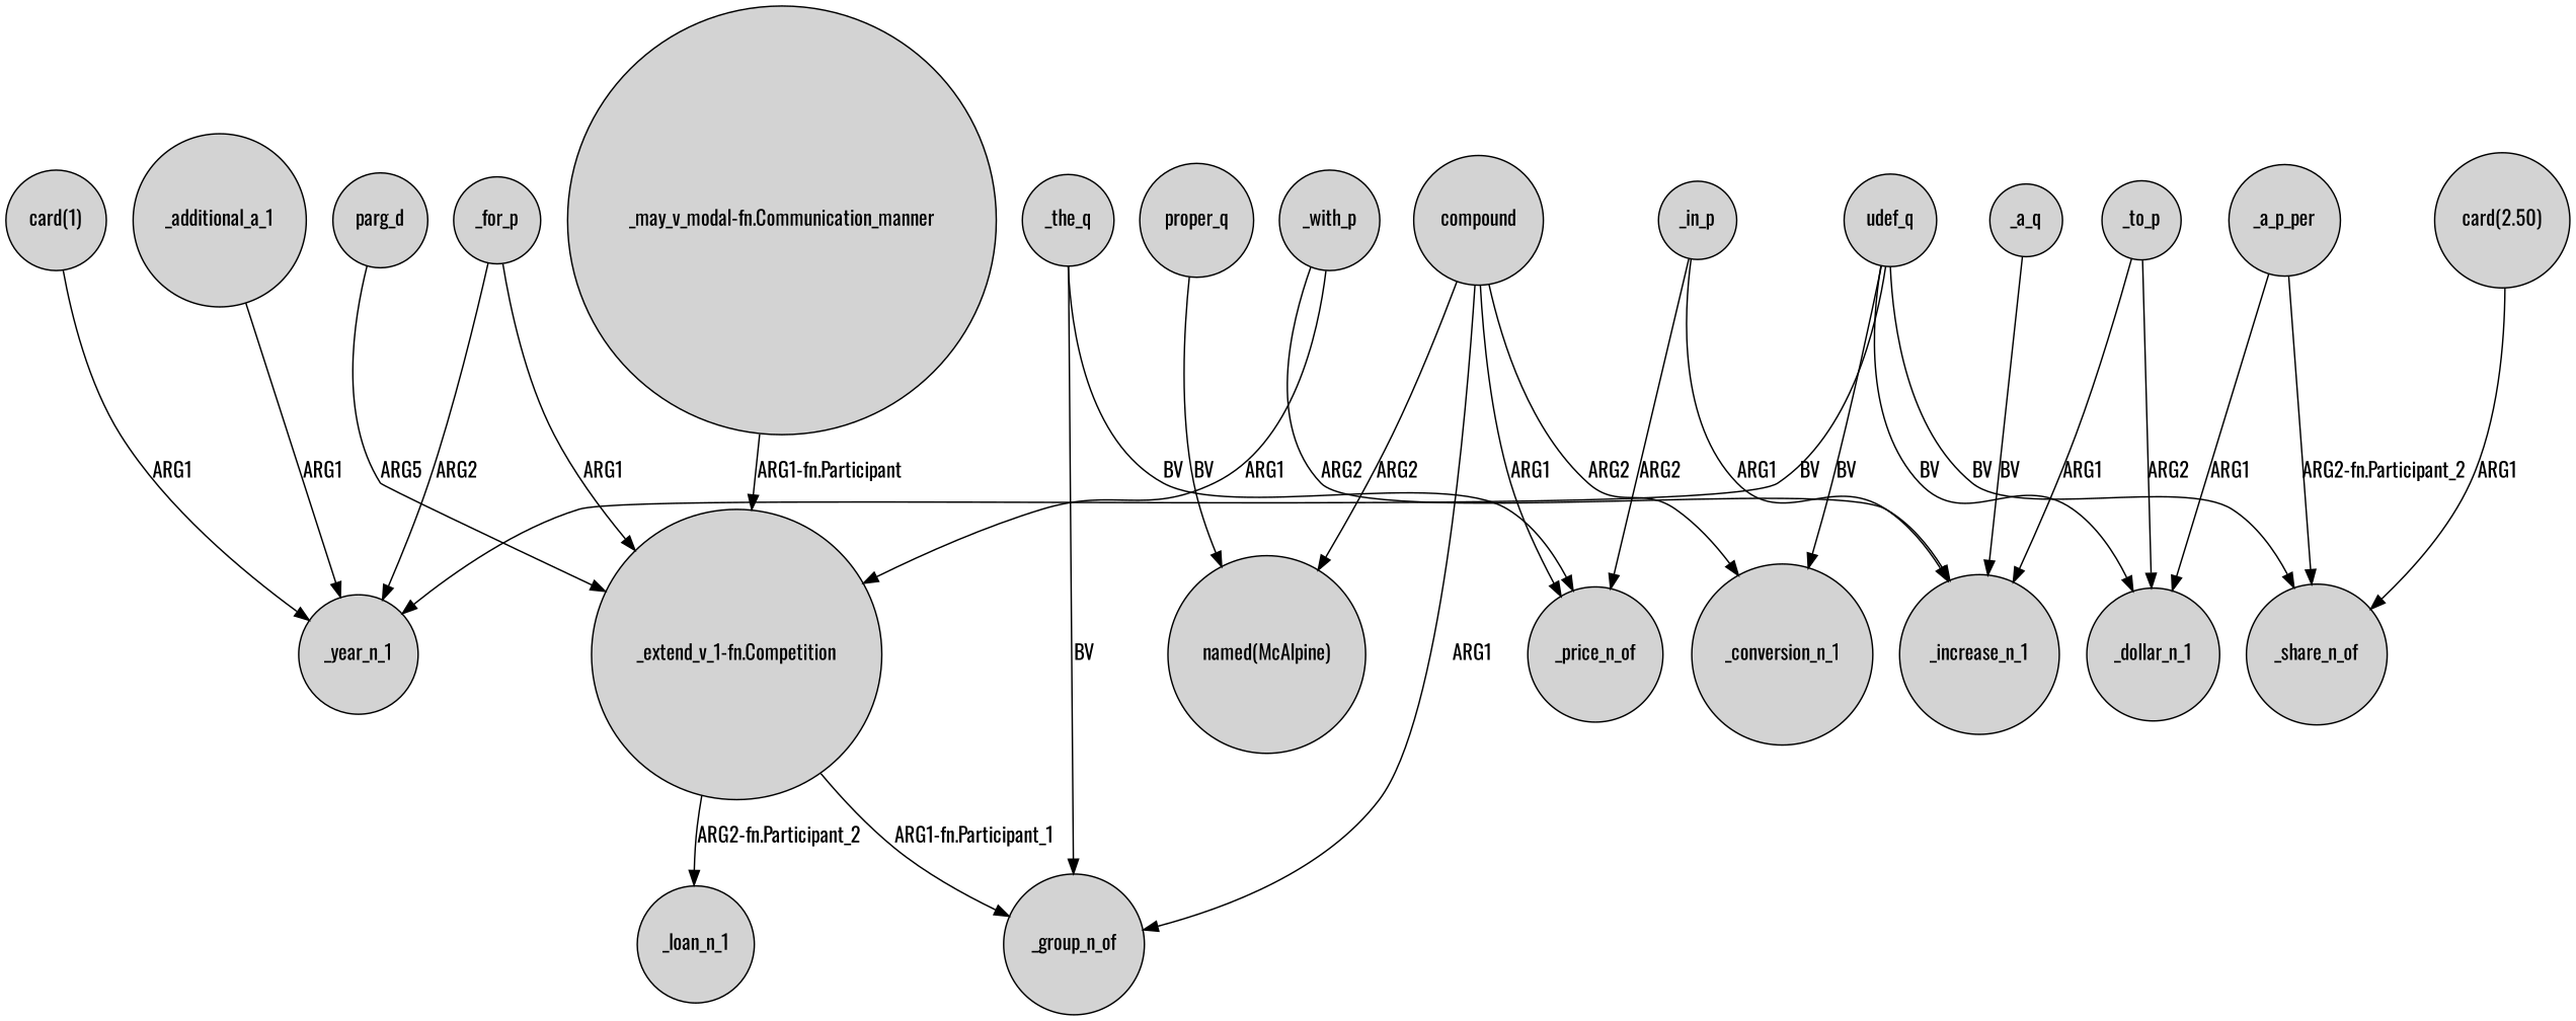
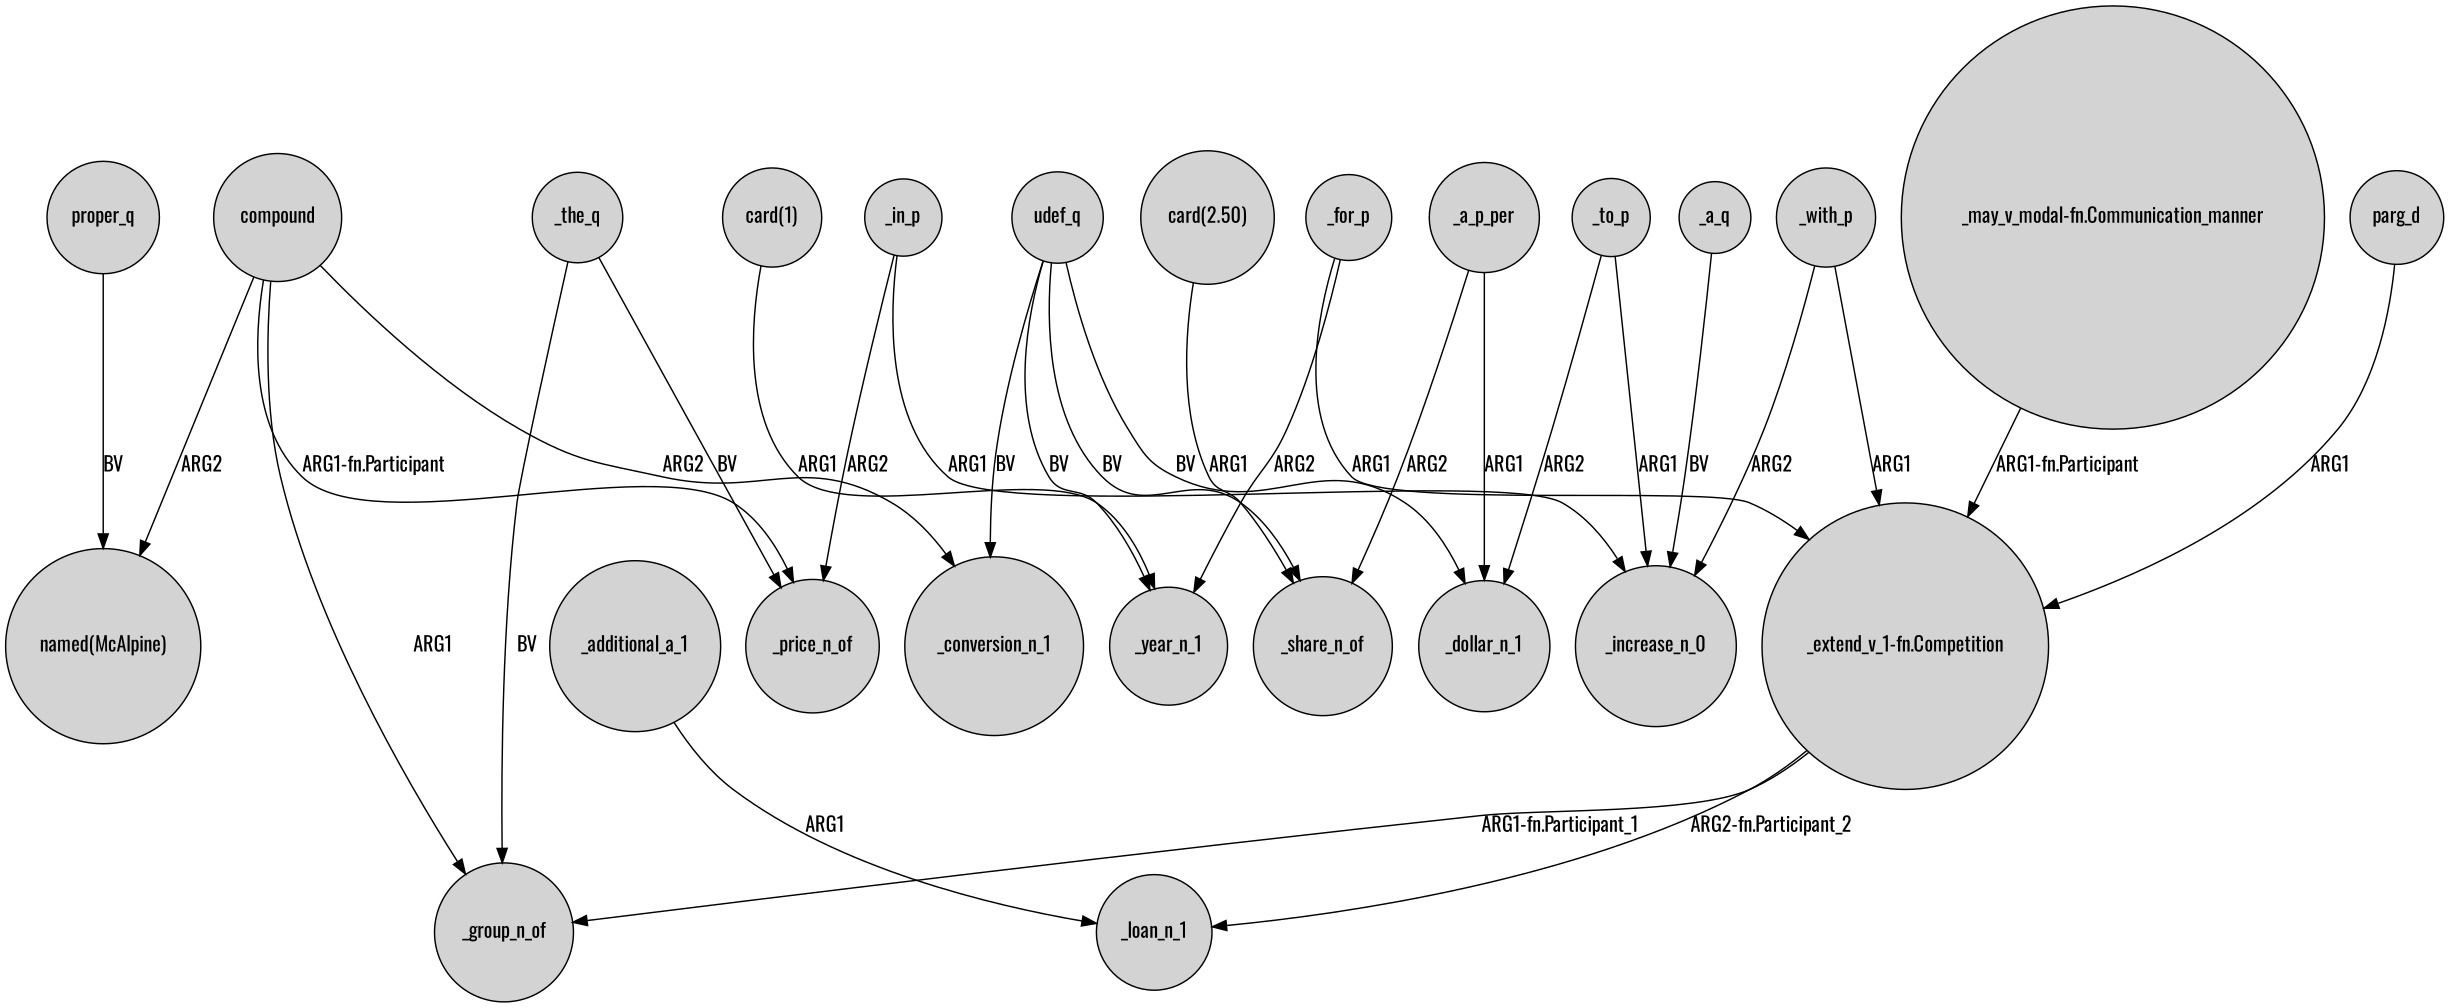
  digraph {
    fontname=Oswald
    node [fontname=Oswald shape=circle style=filled]
    edge [fontname=Oswald]
    compound
    _conversion_n_1
    "named(McAlpine)"
    _group_n_of
    _price_n_of
    "card(1)"
    _year_n_1
    parg_d
    "_extend_v_1-fn.Competition"
    _loan_n_1
    _with_p
-   _increase_n_1
+   _increase_n_1 [label=_increase_n_0]
    _for_p
    _to_p
    _dollar_n_1
    _the_q
    udef_q
    _share_n_of
    _a_p_per
    _in_p
    "_may_v_modal-fn.Communication_manner"
    proper_q
    _a_q
    "card(2.50)"
    _additional_a_1
    compound -> _conversion_n_1 [label=ARG2]
    compound -> "named(McAlpine)" [label=ARG2]
    compound -> _group_n_of [label=ARG1]
-   compound -> _price_n_of [label=ARG1]
+   compound -> _price_n_of [label="ARG1-fn.Participant"]
    "card(1)" -> _year_n_1 [label=ARG1]
-   parg_d -> "_extend_v_1-fn.Competition" [label=ARG5]
+   parg_d -> "_extend_v_1-fn.Competition" [label=ARG1]
    "_extend_v_1-fn.Competition" -> _group_n_of [label="ARG1-fn.Participant_1"]
    "_extend_v_1-fn.Competition" -> _loan_n_1 [label="ARG2-fn.Participant_2"]
    _with_p -> "_extend_v_1-fn.Competition" [label=ARG1]
    _with_p -> _increase_n_1 [label=ARG2]
    _for_p -> _year_n_1 [label=ARG2]
    _for_p -> "_extend_v_1-fn.Competition" [label=ARG1]
    _to_p -> _increase_n_1 [label=ARG1]
    _to_p -> _dollar_n_1 [label=ARG2]
    _the_q -> _group_n_of [label=BV]
    _the_q -> _price_n_of [label=BV]
    udef_q -> _conversion_n_1 [label=BV]
    udef_q -> _year_n_1 [label=BV]
    udef_q -> _dollar_n_1 [label=BV]
    udef_q -> _share_n_of [label=BV]
    _a_p_per -> _dollar_n_1 [label=ARG1]
-   _a_p_per -> _share_n_of [label="ARG2-fn.Participant_2"]
+   _a_p_per -> _share_n_of [label=ARG2]
    _in_p -> _price_n_of [label=ARG2]
    _in_p -> _increase_n_1 [label=ARG1]
    "_may_v_modal-fn.Communication_manner" -> "_extend_v_1-fn.Competition" [label="ARG1-fn.Participant"]
    proper_q -> "named(McAlpine)" [label=BV]
    _a_q -> _increase_n_1 [label=BV]
    "card(2.50)" -> _share_n_of [label=ARG1]
-   _additional_a_1 -> _year_n_1 [label=ARG1]
+   _additional_a_1 -> _loan_n_1 [label=ARG1]
  }
